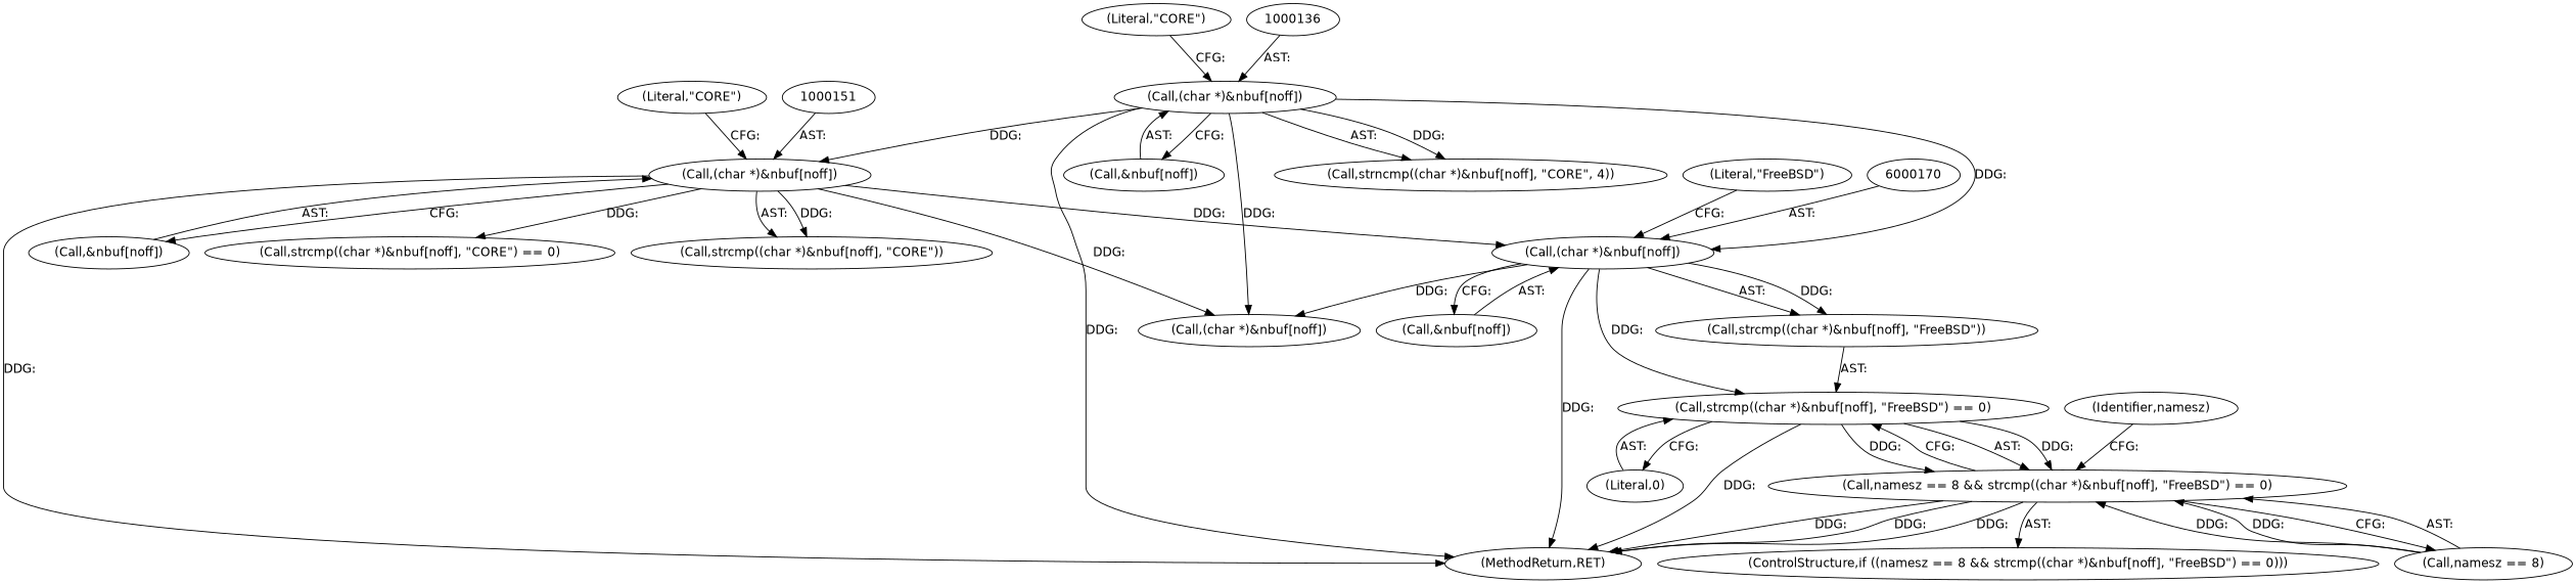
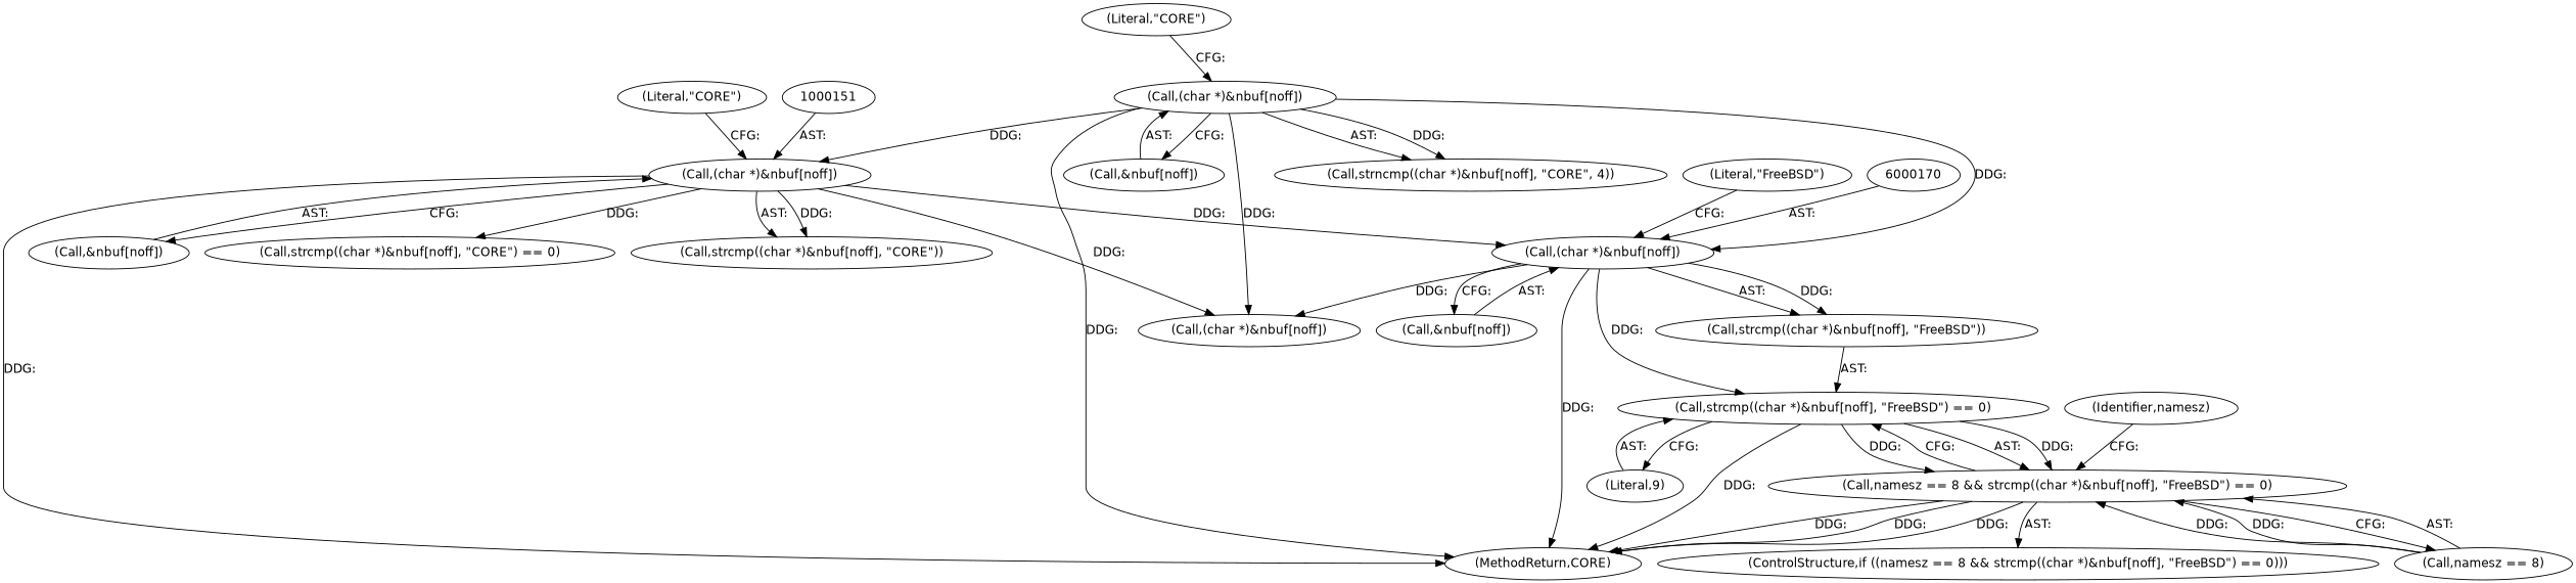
  digraph {
    fontname="DejaVu Sans"
    node [fontname="DejaVu Sans"]
    edge [fontname="DejaVu Sans"]
    n1 [label="(Call,strcmp((char *)&nbuf[noff], \"FreeBSD\") == 0)"]
    n2 [label="(Call,namesz == 8 && strcmp((char *)&nbuf[noff], \"FreeBSD\") == 0)"]
-   n3 [label="(MethodReturn,RET)"]
-   n4 [label="(Literal,0)"]
+   n3 [label="(MethodReturn,CORE)"]
+   n4 [label="(Literal,9)"]
    n5 [label="(Call,namesz == 8)"]
    n6 [label="(ControlStructure,if ((namesz == 8 && strcmp((char *)&nbuf[noff], \"FreeBSD\") == 0)))"]
    n7 [label="(Call,(char *)&nbuf[noff])"]
    n8 [label="(Call,(char *)&nbuf[noff])"]
    n9 [label="(Call,&nbuf[noff])"]
    n10 [label="(Call,strcmp((char *)&nbuf[noff], \"FreeBSD\"))"]
    n11 [label="(Call,(char *)&nbuf[noff])"]
    n12 [label="(Call,strcmp((char *)&nbuf[noff], \"CORE\") == 0)"]
    n13 [label="(Call,strcmp((char *)&nbuf[noff], \"CORE\"))"]
    n14 [label="(Call,&nbuf[noff])"]
    n15 [label="(Call,(char *)&nbuf[noff])"]
    n16 [label="(Call,&nbuf[noff])"]
    n17 [label="(Call,strncmp((char *)&nbuf[noff], \"CORE\", 4))"]
    n18 [label="(Literal,\"FreeBSD\")"]
    n19 [label="(Literal,\"CORE\")"]
    n20 [label="(Identifier,namesz)"]
    n21 [label="(Literal,\"CORE\")"]
    n22 [label=6000170]
    1000151
-   1000136
    n1 -> n2 [label="AST: "]
    n1 -> n2 [label="DDG: "]
    n1 -> n2 [label="DDG: "]
    n1 -> n3 [label="DDG: "]
    n1 -> n4 [label="CFG: "]
    n2 -> n1 [label="CFG: "]
    n2 -> n3 [label="DDG: "]
    n2 -> n3 [label="DDG: "]
    n2 -> n3 [label="DDG: "]
    n2 -> n5 [label="CFG: "]
    n2 -> n6 [label="AST: "]
    n4 -> n1 [label="AST: "]
    n5 -> n2 [label="AST: "]
    n5 -> n2 [label="DDG: "]
    n5 -> n2 [label="DDG: "]
    n7 -> n1 [label="DDG: "]
    n7 -> n3 [label="DDG: "]
    n7 -> n8 [label="DDG: "]
    n7 -> n9 [label="CFG: "]
    n7 -> n10 [label="AST: "]
    n7 -> n10 [label="DDG: "]
    n9 -> n7 [label="AST: "]
    n10 -> n1 [label="AST: "]
    n11 -> n3 [label="DDG: "]
    n11 -> n7 [label="DDG: "]
    n11 -> n8 [label="DDG: "]
    n11 -> n12 [label="DDG: "]
    n11 -> n13 [label="AST: "]
    n11 -> n13 [label="DDG: "]
    n11 -> n14 [label="CFG: "]
    n14 -> n11 [label="AST: "]
    n15 -> n3 [label="DDG: "]
    n15 -> n7 [label="DDG: "]
    n15 -> n8 [label="DDG: "]
    n15 -> n11 [label="DDG: "]
    n15 -> n16 [label="CFG: "]
    n15 -> n17 [label="AST: "]
    n15 -> n17 [label="DDG: "]
    n16 -> n15 [label="AST: "]
    n18 -> n7 [label="CFG: "]
    n19 -> n15 [label="CFG: "]
    n20 -> n2 [label="CFG: "]
    n21 -> n11 [label="CFG: "]
    n22 -> n7 [label="AST: "]
    1000151 -> n11 [label="AST: "]
-   1000136 -> n15 [label="AST: "]
  }
